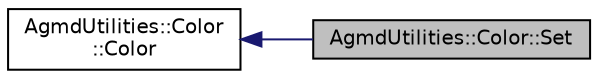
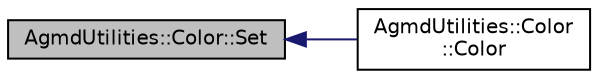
  digraph {
    rankdir=LR
    node [color=black fontname=Helvetica fontsize=10 shape=record style=filled]
    n1 [fillcolor=grey75 fontcolor=black height=0.2 label="AgmdUtilities::Color::Set" width=0.4]
    n2 [fillcolor=white height=0.2 label="AgmdUtilities::Color\l::Color" width=0.4]
-   n2 -> n1 [color=midnightblue dir=back fontname=Helvetica fontsize=10 labelfontname=Helvetica labelfontsize=10 style=solid]
+   n1 -> n2 [color=midnightblue dir=back fontname=Helvetica fontsize=10 labelfontname=Helvetica labelfontsize=10 style=solid]
  }
